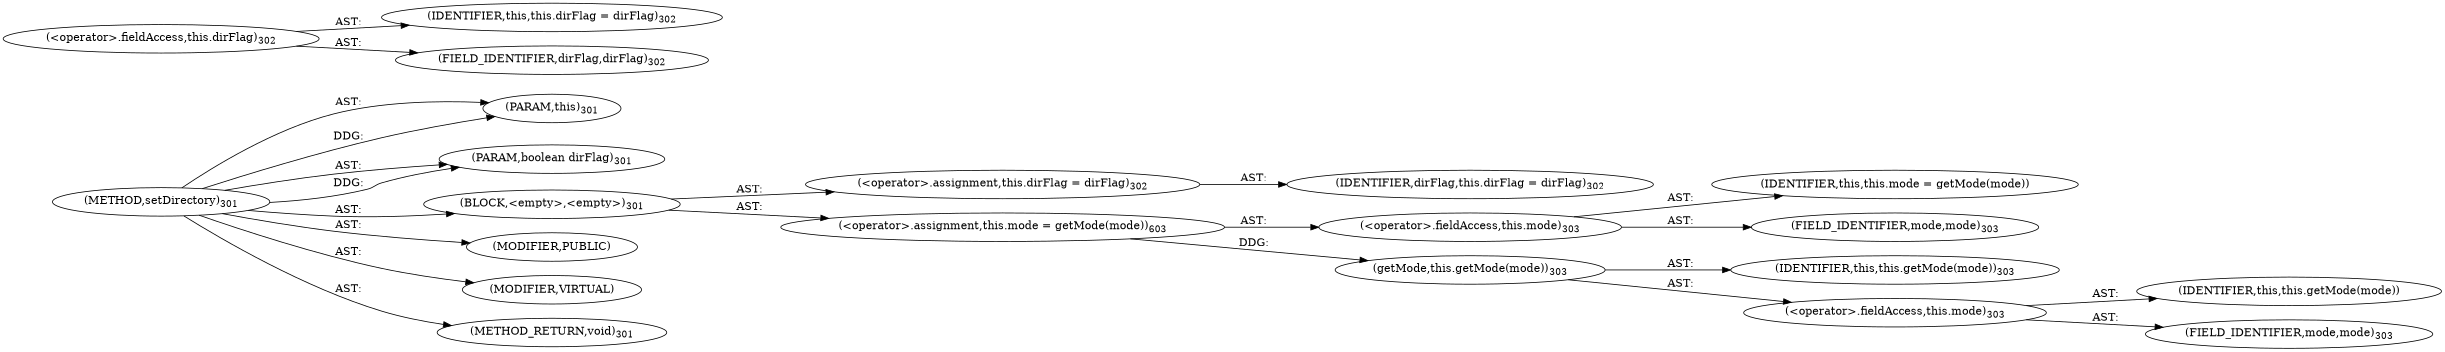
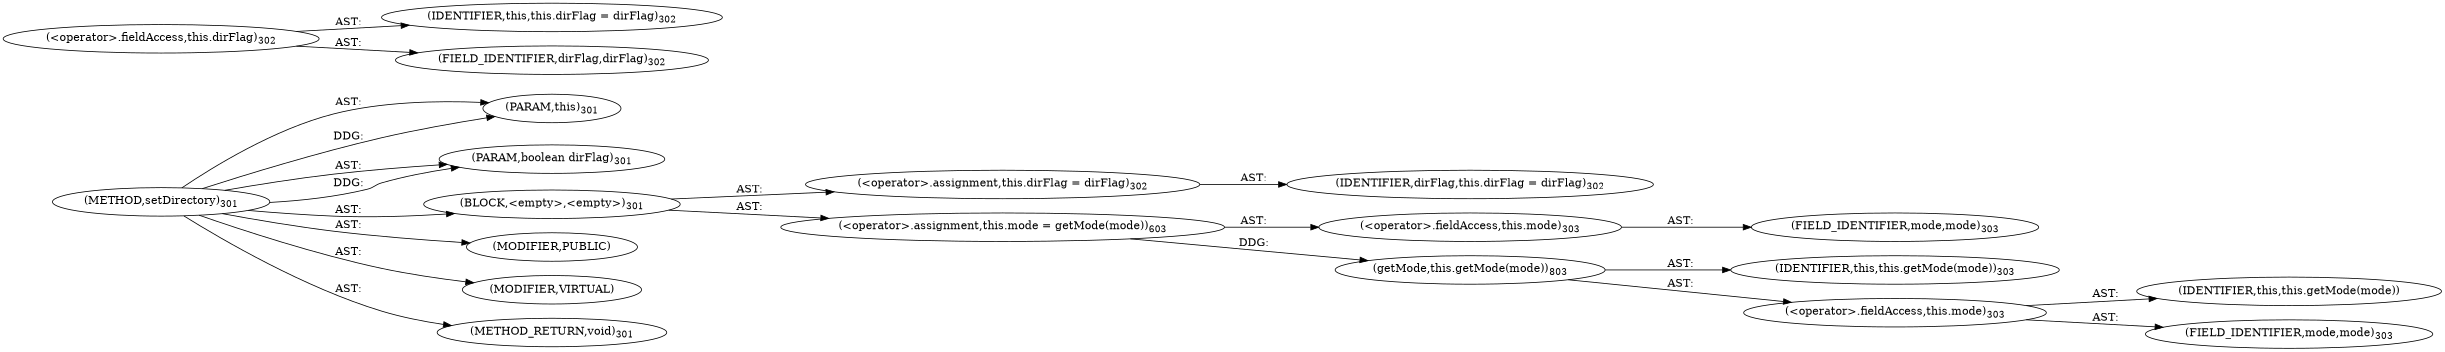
  digraph {
    rankdir=LR
    n1 [label=<(METHOD,setDirectory)<SUB>301</SUB>>]
    n2 [label=<(PARAM,this)<SUB>301</SUB>>]
    n3 [label=<(PARAM,boolean dirFlag)<SUB>301</SUB>>]
    n4 [label=<(BLOCK,&lt;empty&gt;,&lt;empty&gt;)<SUB>301</SUB>>]
    n5 [label=<(MODIFIER,PUBLIC)>]
    n6 [label=<(MODIFIER,VIRTUAL)>]
    n7 [label=<(METHOD_RETURN,void)<SUB>301</SUB>>]
    n8 [label=<(&lt;operator&gt;.assignment,this.dirFlag = dirFlag)<SUB>302</SUB>>]
    n9 [label=<(&lt;operator&gt;.assignment,this.mode = getMode(mode))<SUB>603</SUB>>]
    n10 [label=<(IDENTIFIER,dirFlag,this.dirFlag = dirFlag)<SUB>302</SUB>>]
    n11 [label=<(&lt;operator&gt;.fieldAccess,this.mode)<SUB>303</SUB>>]
-   n12 [label=<(getMode,this.getMode(mode))<SUB>303</SUB>>]
+   n12 [label=<(getMode,this.getMode(mode))<SUB>803</SUB>>]
    n13 [label=<(&lt;operator&gt;.fieldAccess,this.dirFlag)<SUB>302</SUB>>]
    n14 [label=<(IDENTIFIER,this,this.dirFlag = dirFlag)<SUB>302</SUB>>]
    n15 [label=<(FIELD_IDENTIFIER,dirFlag,dirFlag)<SUB>302</SUB>>]
-   n16 [label=<(IDENTIFIER,this,this.mode = getMode(mode))>]
    n17 [label=<(FIELD_IDENTIFIER,mode,mode)<SUB>303</SUB>>]
    n18 [label=<(IDENTIFIER,this,this.getMode(mode))<SUB>303</SUB>>]
    n19 [label=<(&lt;operator&gt;.fieldAccess,this.mode)<SUB>303</SUB>>]
    n20 [label=<(IDENTIFIER,this,this.getMode(mode))>]
    n21 [label=<(FIELD_IDENTIFIER,mode,mode)<SUB>303</SUB>>]
    n1 -> n2 [label="AST: "]
    n1 -> n2 [label="DDG: "]
    n1 -> n3 [label="AST: "]
    n1 -> n3 [label="DDG: "]
    n1 -> n4 [label="AST: "]
    n1 -> n5 [label="AST: "]
    n1 -> n6 [label="AST: "]
    n1 -> n7 [label="AST: "]
    n4 -> n8 [label="AST: "]
    n4 -> n9 [label="AST: "]
    n8 -> n10 [label="AST: "]
    n9 -> n11 [label="AST: "]
    n9 -> n12 [label="DDG: "]
-   n11 -> n16 [label="AST: "]
    n11 -> n17 [label="AST: "]
    n12 -> n18 [label="AST: "]
    n12 -> n19 [label="AST: "]
    n13 -> n14 [label="AST: "]
    n13 -> n15 [label="AST: "]
    n19 -> n20 [label="AST: "]
    n19 -> n21 [label="AST: "]
  }
